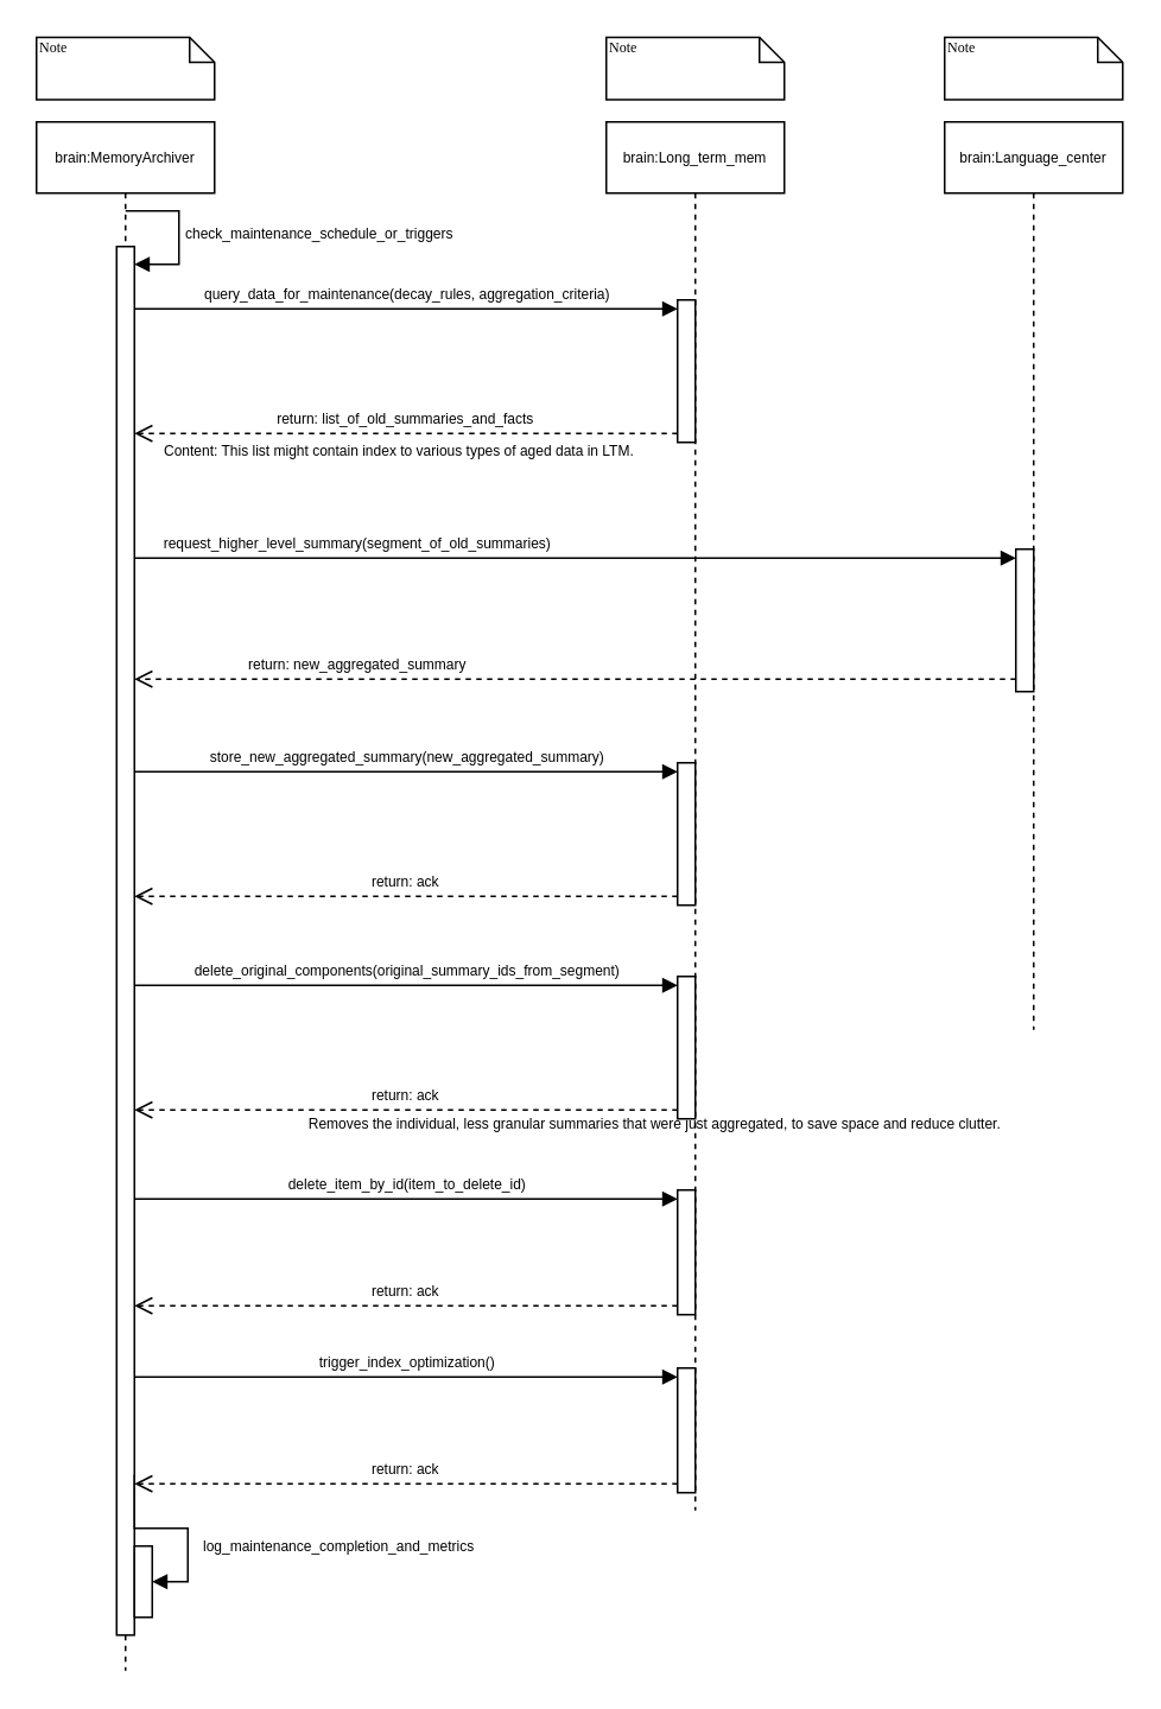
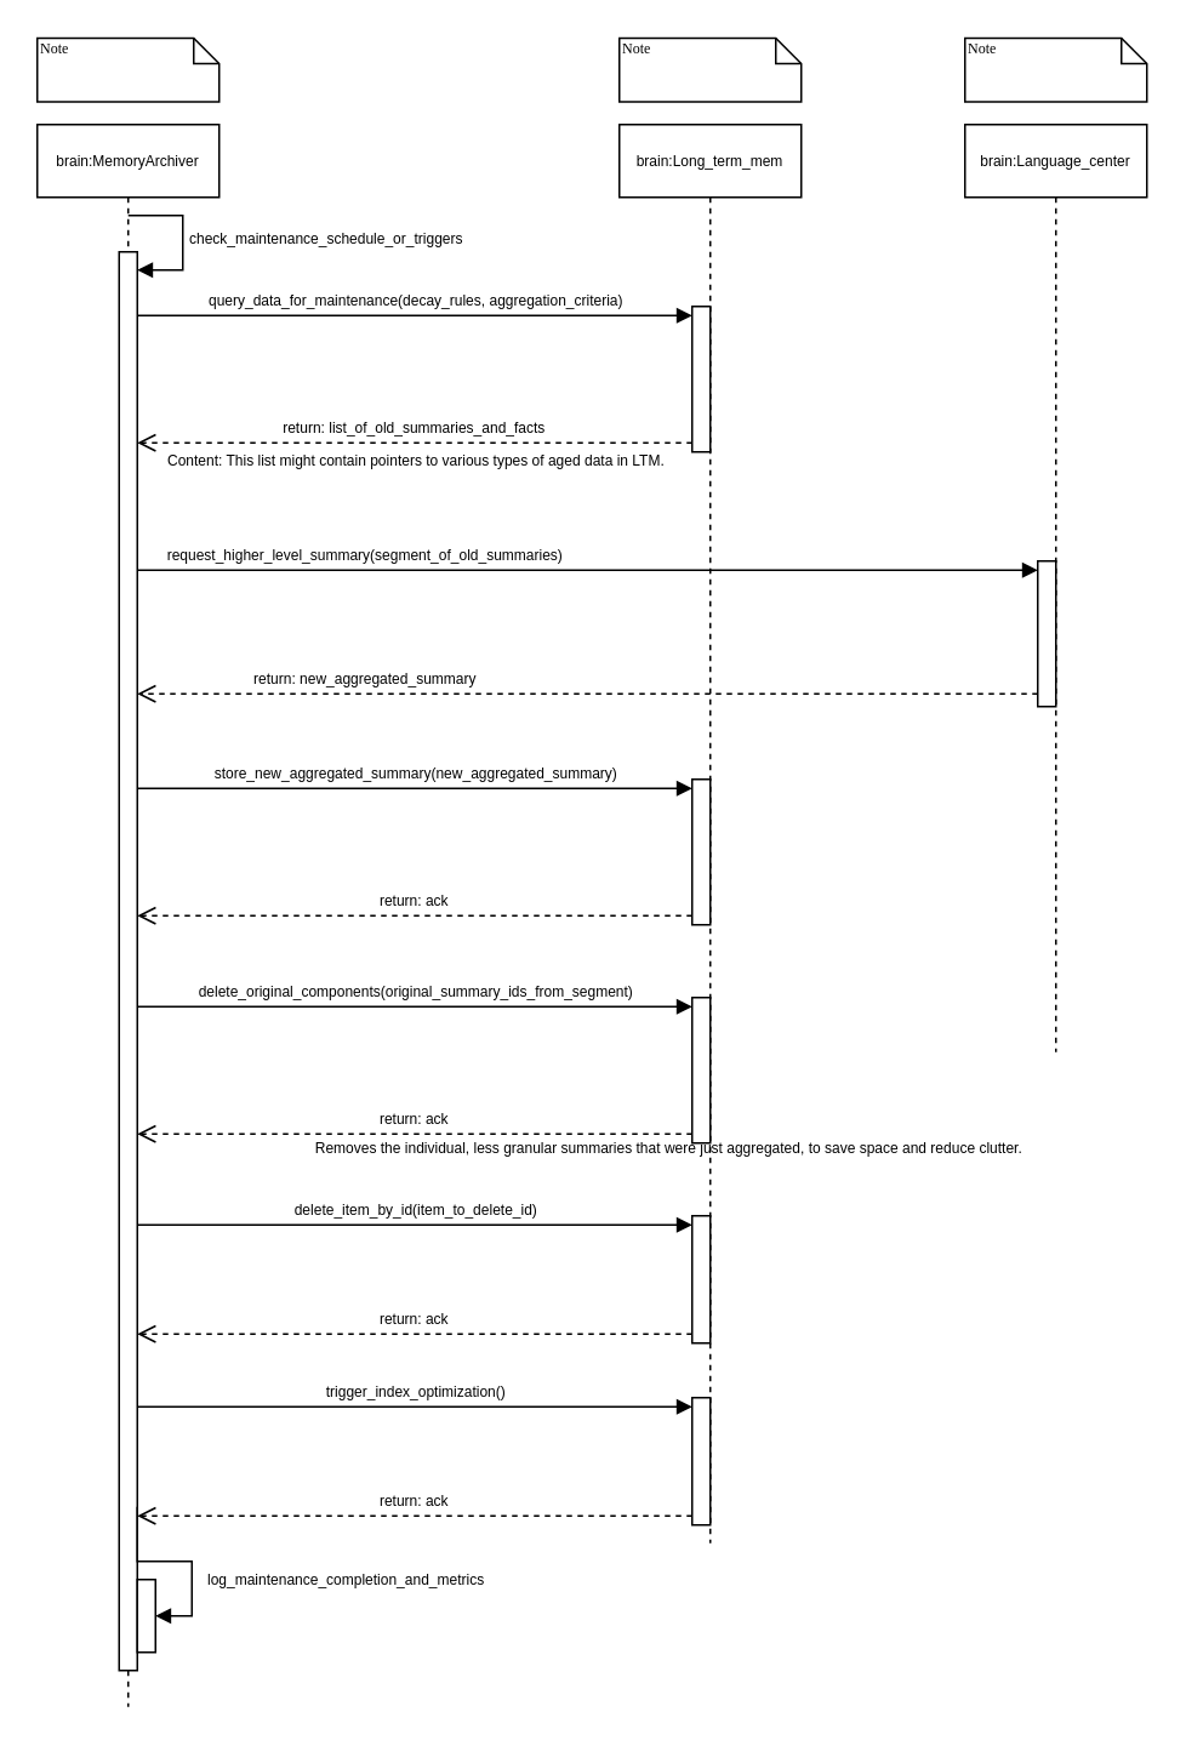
  <mxCell id="0" />
  <mxCell id="1" parent="0" />
  <mxCell id="2" value="Note" style="shape=note;whiteSpace=wrap;html=1;size=14;verticalAlign=top;align=left;spacingTop=-6;rounded=0;shadow=0;comic=0;labelBackgroundColor=none;strokeWidth=1;fontFamily=Verdana;fontSize=8;" parent="1" vertex="1"><mxGeometry x="20" y="20.5" width="100" height="35" as="geometry" /></mxCell>
  <mxCell id="3" value="Note" style="shape=note;whiteSpace=wrap;html=1;size=14;verticalAlign=top;align=left;spacingTop=-6;rounded=0;shadow=0;comic=0;labelBackgroundColor=none;strokeWidth=1;fontFamily=Verdana;fontSize=8;" vertex="1" parent="1"><mxGeometry x="340" y="20.5" width="100" height="35" as="geometry" /></mxCell>
  <mxCell id="4" value="Note" style="shape=note;whiteSpace=wrap;html=1;size=14;verticalAlign=top;align=left;spacingTop=-6;rounded=0;shadow=0;comic=0;labelBackgroundColor=none;strokeWidth=1;fontFamily=Verdana;fontSize=8;" vertex="1" parent="1"><mxGeometry x="530" y="20.5" width="100" height="35" as="geometry" /></mxCell>
  <mxCell id="5" value="brain:MemoryArchiver" style="shape=umlLifeline;perimeter=lifelinePerimeter;whiteSpace=wrap;html=1;container=1;dropTarget=0;collapsible=0;recursiveResize=0;outlineConnect=0;portConstraint=eastwest;newEdgeStyle={&quot;curved&quot;:0,&quot;rounded&quot;:0};fontSize=8;" vertex="1" parent="1"><mxGeometry x="20" y="68" width="100" height="870" as="geometry" /></mxCell>
  <mxCell id="6" value="" style="html=1;points=[[0,0,0,0,5],[0,1,0,0,-5],[1,0,0,0,5],[1,1,0,0,-5]];perimeter=orthogonalPerimeter;outlineConnect=0;targetShapes=umlLifeline;portConstraint=eastwest;newEdgeStyle={&quot;curved&quot;:0,&quot;rounded&quot;:0};fontSize=8;" vertex="1" parent="5"><mxGeometry x="45" y="70" width="10" height="780" as="geometry" /></mxCell>
  <mxCell id="7" value="check_maintenance_schedule_or_triggers" style="html=1;align=left;spacingLeft=2;endArrow=block;rounded=0;edgeStyle=orthogonalEdgeStyle;curved=0;rounded=0;fontSize=8;" edge="1" target="6" parent="5"><mxGeometry relative="1" as="geometry"><mxPoint x="50" y="50" as="sourcePoint" /><Array as="points"><mxPoint x="80" y="80" /></Array></mxGeometry></mxCell>
  <mxCell id="8" value="" style="html=1;points=[[0,0,0,0,5],[0,1,0,0,-5],[1,0,0,0,5],[1,1,0,0,-5]];perimeter=orthogonalPerimeter;outlineConnect=0;targetShapes=umlLifeline;portConstraint=eastwest;newEdgeStyle={&quot;curved&quot;:0,&quot;rounded&quot;:0};fontSize=8;" vertex="1" parent="5"><mxGeometry x="55" y="800" width="10" height="40" as="geometry" /></mxCell>
  <mxCell id="9" value="log_maintenance_completion_and_metrics" style="html=1;align=left;spacingLeft=2;endArrow=block;rounded=0;edgeStyle=orthogonalEdgeStyle;curved=0;rounded=0;fontSize=8;" edge="1" target="8" parent="5"><mxGeometry x="0.273" y="5" relative="1" as="geometry"><mxPoint x="55" y="760" as="sourcePoint" /><Array as="points"><mxPoint x="85" y="790" /></Array><mxPoint as="offset" /></mxGeometry></mxCell>
  <mxCell id="10" value="brain:Long_term_mem" style="shape=umlLifeline;perimeter=lifelinePerimeter;whiteSpace=wrap;html=1;container=1;dropTarget=0;collapsible=0;recursiveResize=0;outlineConnect=0;portConstraint=eastwest;newEdgeStyle={&quot;curved&quot;:0,&quot;rounded&quot;:0};fontSize=8;" vertex="1" parent="1"><mxGeometry x="340" y="68" width="100" height="780" as="geometry" /></mxCell>
  <mxCell id="11" value="" style="html=1;points=[[0,0,0,0,5],[0,1,0,0,-5],[1,0,0,0,5],[1,1,0,0,-5]];perimeter=orthogonalPerimeter;outlineConnect=0;targetShapes=umlLifeline;portConstraint=eastwest;newEdgeStyle={&quot;curved&quot;:0,&quot;rounded&quot;:0};fontSize=8;" vertex="1" parent="10"><mxGeometry x="40" y="100" width="10" height="80" as="geometry" /></mxCell>
  <mxCell id="12" value="" style="html=1;points=[[0,0,0,0,5],[0,1,0,0,-5],[1,0,0,0,5],[1,1,0,0,-5]];perimeter=orthogonalPerimeter;outlineConnect=0;targetShapes=umlLifeline;portConstraint=eastwest;newEdgeStyle={&quot;curved&quot;:0,&quot;rounded&quot;:0};fontSize=8;" vertex="1" parent="10"><mxGeometry x="40" y="360" width="10" height="80" as="geometry" /></mxCell>
  <mxCell id="13" value="" style="html=1;points=[[0,0,0,0,5],[0,1,0,0,-5],[1,0,0,0,5],[1,1,0,0,-5]];perimeter=orthogonalPerimeter;outlineConnect=0;targetShapes=umlLifeline;portConstraint=eastwest;newEdgeStyle={&quot;curved&quot;:0,&quot;rounded&quot;:0};fontSize=8;" vertex="1" parent="10"><mxGeometry x="40" y="480" width="10" height="80" as="geometry" /></mxCell>
  <mxCell id="14" value="" style="html=1;points=[[0,0,0,0,5],[0,1,0,0,-5],[1,0,0,0,5],[1,1,0,0,-5]];perimeter=orthogonalPerimeter;outlineConnect=0;targetShapes=umlLifeline;portConstraint=eastwest;newEdgeStyle={&quot;curved&quot;:0,&quot;rounded&quot;:0};fontSize=8;" vertex="1" parent="10"><mxGeometry x="40" y="600" width="10" height="70" as="geometry" /></mxCell>
  <mxCell id="15" value="" style="html=1;points=[[0,0,0,0,5],[0,1,0,0,-5],[1,0,0,0,5],[1,1,0,0,-5]];perimeter=orthogonalPerimeter;outlineConnect=0;targetShapes=umlLifeline;portConstraint=eastwest;newEdgeStyle={&quot;curved&quot;:0,&quot;rounded&quot;:0};fontSize=8;" vertex="1" parent="10"><mxGeometry x="40" y="700" width="10" height="70" as="geometry" /></mxCell>
  <mxCell id="16" value="brain:Language_center" style="shape=umlLifeline;perimeter=lifelinePerimeter;whiteSpace=wrap;html=1;container=1;dropTarget=0;collapsible=0;recursiveResize=0;outlineConnect=0;portConstraint=eastwest;newEdgeStyle={&quot;curved&quot;:0,&quot;rounded&quot;:0};fontSize=8;" vertex="1" parent="1"><mxGeometry x="530" y="68" width="100" height="510" as="geometry" /></mxCell>
  <mxCell id="17" value="" style="html=1;points=[[0,0,0,0,5],[0,1,0,0,-5],[1,0,0,0,5],[1,1,0,0,-5]];perimeter=orthogonalPerimeter;outlineConnect=0;targetShapes=umlLifeline;portConstraint=eastwest;newEdgeStyle={&quot;curved&quot;:0,&quot;rounded&quot;:0};fontSize=8;" vertex="1" parent="16"><mxGeometry x="40" y="240" width="10" height="80" as="geometry" /></mxCell>
  <mxCell id="18" value="query_data_for_maintenance(decay_rules, aggregation_criteria)" style="html=1;verticalAlign=bottom;endArrow=block;curved=0;rounded=0;entryX=0;entryY=0;entryDx=0;entryDy=5;fontSize=8;" edge="1" target="11" parent="1" source="6"><mxGeometry relative="1" as="geometry"><mxPoint x="80" y="173" as="sourcePoint" /></mxGeometry></mxCell>
  <mxCell id="19" value="return: list_of_old_summaries_and_facts" style="html=1;verticalAlign=bottom;endArrow=open;dashed=1;endSize=8;curved=0;rounded=0;exitX=0;exitY=1;exitDx=0;exitDy=-5;fontSize=8;" edge="1" source="11" parent="1" target="6"><mxGeometry relative="1" as="geometry"><mxPoint x="80" y="243" as="targetPoint" /></mxGeometry></mxCell>
- <mxCell id="20" value="Content: This list might contain index to various types of aged data in LTM." style="text;whiteSpace=wrap;html=1;fontSize=8;" vertex="1" parent="1"><mxGeometry x="90" y="242" width="280" height="20" as="geometry" /></mxCell>
+ <mxCell id="20" value="Content: This list might contain pointers to various types of aged data in LTM." style="text;whiteSpace=wrap;html=1;fontSize=8;" vertex="1" parent="1"><mxGeometry x="90" y="242" width="280" height="20" as="geometry" /></mxCell>
  <mxCell id="21" value="request_higher_level_summary(segment_of_old_summaries)" style="html=1;verticalAlign=bottom;endArrow=block;curved=0;rounded=0;entryX=0;entryY=0;entryDx=0;entryDy=5;fontSize=8;" edge="1" target="17" parent="1" source="6"><mxGeometry x="-0.495" relative="1" as="geometry"><mxPoint x="110" y="303" as="sourcePoint" /><mxPoint as="offset" /></mxGeometry></mxCell>
  <mxCell id="22" value="return: new_aggregated_summary" style="html=1;verticalAlign=bottom;endArrow=open;dashed=1;endSize=8;curved=0;rounded=0;exitX=0;exitY=1;exitDx=0;exitDy=-5;fontSize=8;" edge="1" parent="1"><mxGeometry x="0.495" relative="1" as="geometry"><mxPoint x="75" y="381" as="targetPoint" /><mxPoint x="570" y="381" as="sourcePoint" /><mxPoint as="offset" /></mxGeometry></mxCell>
  <mxCell id="23" value="store_new_aggregated_summary(new_aggregated_summary)" style="html=1;verticalAlign=bottom;endArrow=block;curved=0;rounded=0;entryX=0;entryY=0;entryDx=0;entryDy=5;fontSize=8;" edge="1" target="12" parent="1" source="6"><mxGeometry relative="1" as="geometry"><mxPoint x="80" y="423" as="sourcePoint" /></mxGeometry></mxCell>
  <mxCell id="24" value="return: ack" style="html=1;verticalAlign=bottom;endArrow=open;dashed=1;endSize=8;curved=0;rounded=0;exitX=0;exitY=1;exitDx=0;exitDy=-5;fontSize=8;" edge="1" source="12" parent="1" target="6"><mxGeometry relative="1" as="geometry"><mxPoint x="80" y="493" as="targetPoint" /></mxGeometry></mxCell>
  <mxCell id="25" value="delete_original_components(original_summary_ids_from_segment)" style="html=1;verticalAlign=bottom;endArrow=block;curved=0;rounded=0;entryX=0;entryY=0;entryDx=0;entryDy=5;fontSize=8;" edge="1" target="13" parent="1" source="6"><mxGeometry relative="1" as="geometry"><mxPoint x="190" y="553" as="sourcePoint" /></mxGeometry></mxCell>
  <mxCell id="26" value="return: ack" style="html=1;verticalAlign=bottom;endArrow=open;dashed=1;endSize=8;curved=0;rounded=0;exitX=0;exitY=1;exitDx=0;exitDy=-5;fontSize=8;" edge="1" source="13" parent="1" target="6"><mxGeometry relative="1" as="geometry"><mxPoint x="80" y="623" as="targetPoint" /></mxGeometry></mxCell>
  <mxCell id="27" value="Removes the individual, less granular summaries that were just aggregated, to save space and reduce clutter." style="text;html=1;align=center;verticalAlign=middle;resizable=0;points=[];autosize=1;strokeColor=none;fillColor=none;fontSize=8;" vertex="1" parent="1"><mxGeometry x="162" y="621" width="410" height="20" as="geometry" /></mxCell>
  <mxCell id="28" value="delete_item_by_id(item_to_delete_id)" style="html=1;verticalAlign=bottom;endArrow=block;curved=0;rounded=0;entryX=0;entryY=0;entryDx=0;entryDy=5;fontSize=8;" edge="1" target="14" parent="1" source="6"><mxGeometry relative="1" as="geometry"><mxPoint x="240" y="673" as="sourcePoint" /></mxGeometry></mxCell>
  <mxCell id="29" value="return: ack" style="html=1;verticalAlign=bottom;endArrow=open;dashed=1;endSize=8;curved=0;rounded=0;exitX=0;exitY=1;exitDx=0;exitDy=-5;fontSize=8;" edge="1" source="14" parent="1" target="6"><mxGeometry relative="1" as="geometry"><mxPoint x="240" y="743" as="targetPoint" /></mxGeometry></mxCell>
  <mxCell id="30" value="trigger_index_optimization()" style="html=1;verticalAlign=bottom;endArrow=block;curved=0;rounded=0;entryX=0;entryY=0;entryDx=0;entryDy=5;fontSize=8;" edge="1" target="15" parent="1" source="6"><mxGeometry relative="1" as="geometry"><mxPoint x="240" y="753" as="sourcePoint" /></mxGeometry></mxCell>
  <mxCell id="31" value="return: ack" style="html=1;verticalAlign=bottom;endArrow=open;dashed=1;endSize=8;curved=0;rounded=0;exitX=0;exitY=1;exitDx=0;exitDy=-5;fontSize=8;" edge="1" source="15" parent="1" target="6"><mxGeometry relative="1" as="geometry"><mxPoint x="240" y="823" as="targetPoint" /></mxGeometry></mxCell>
